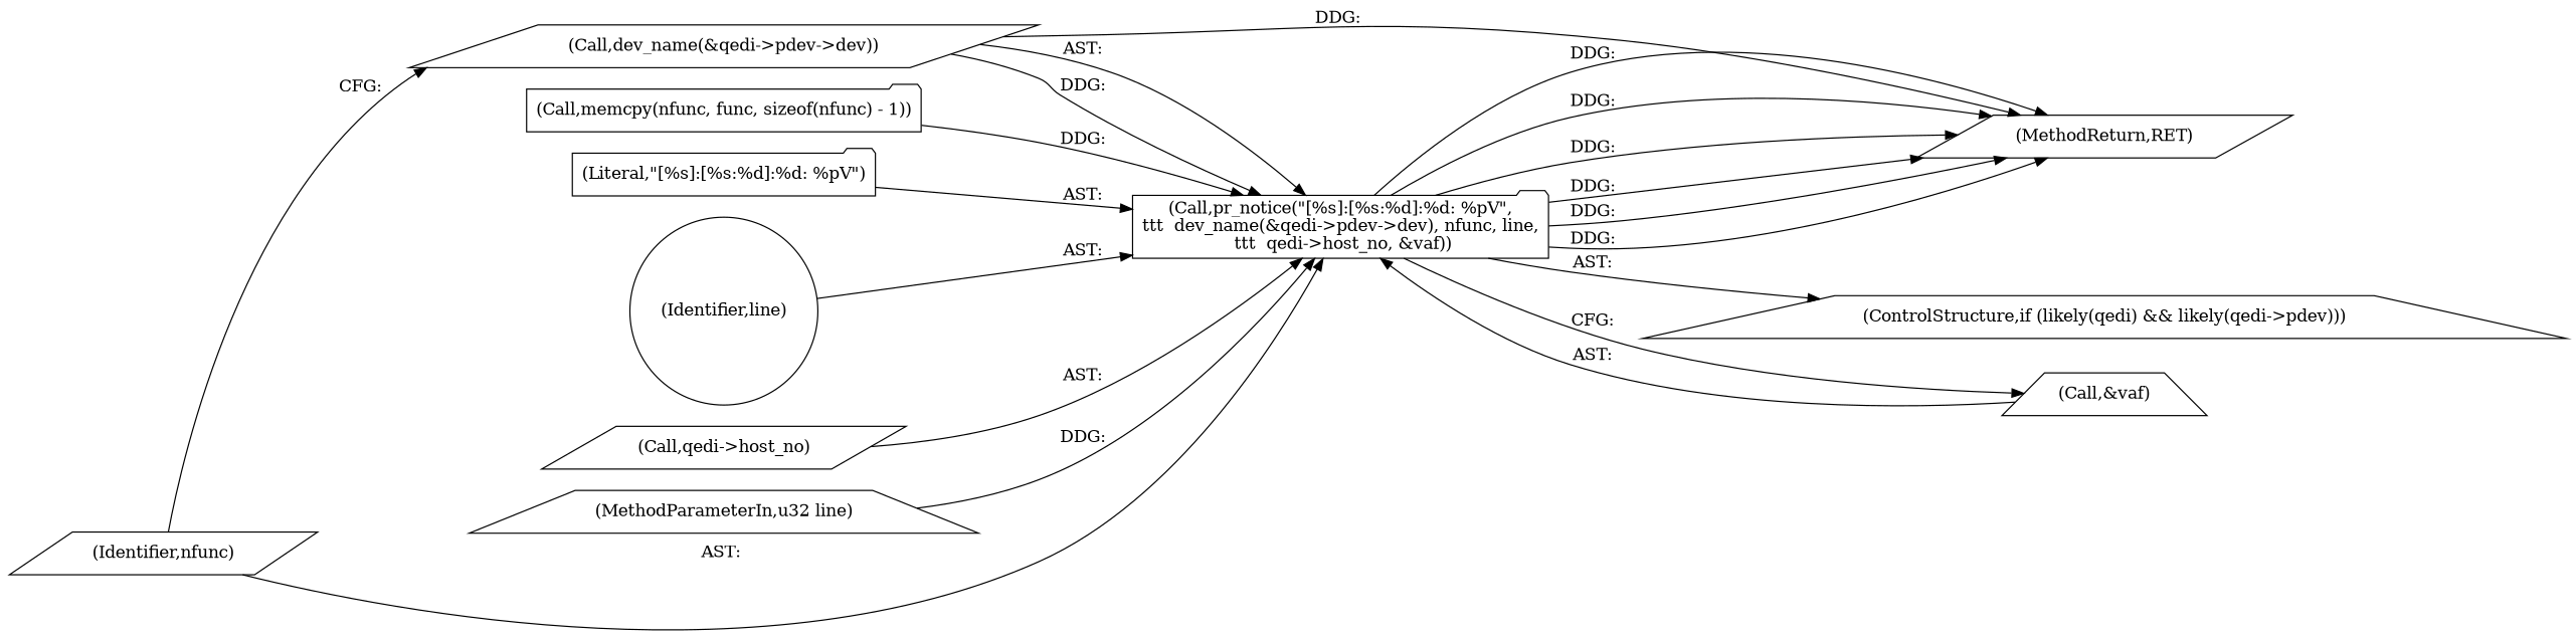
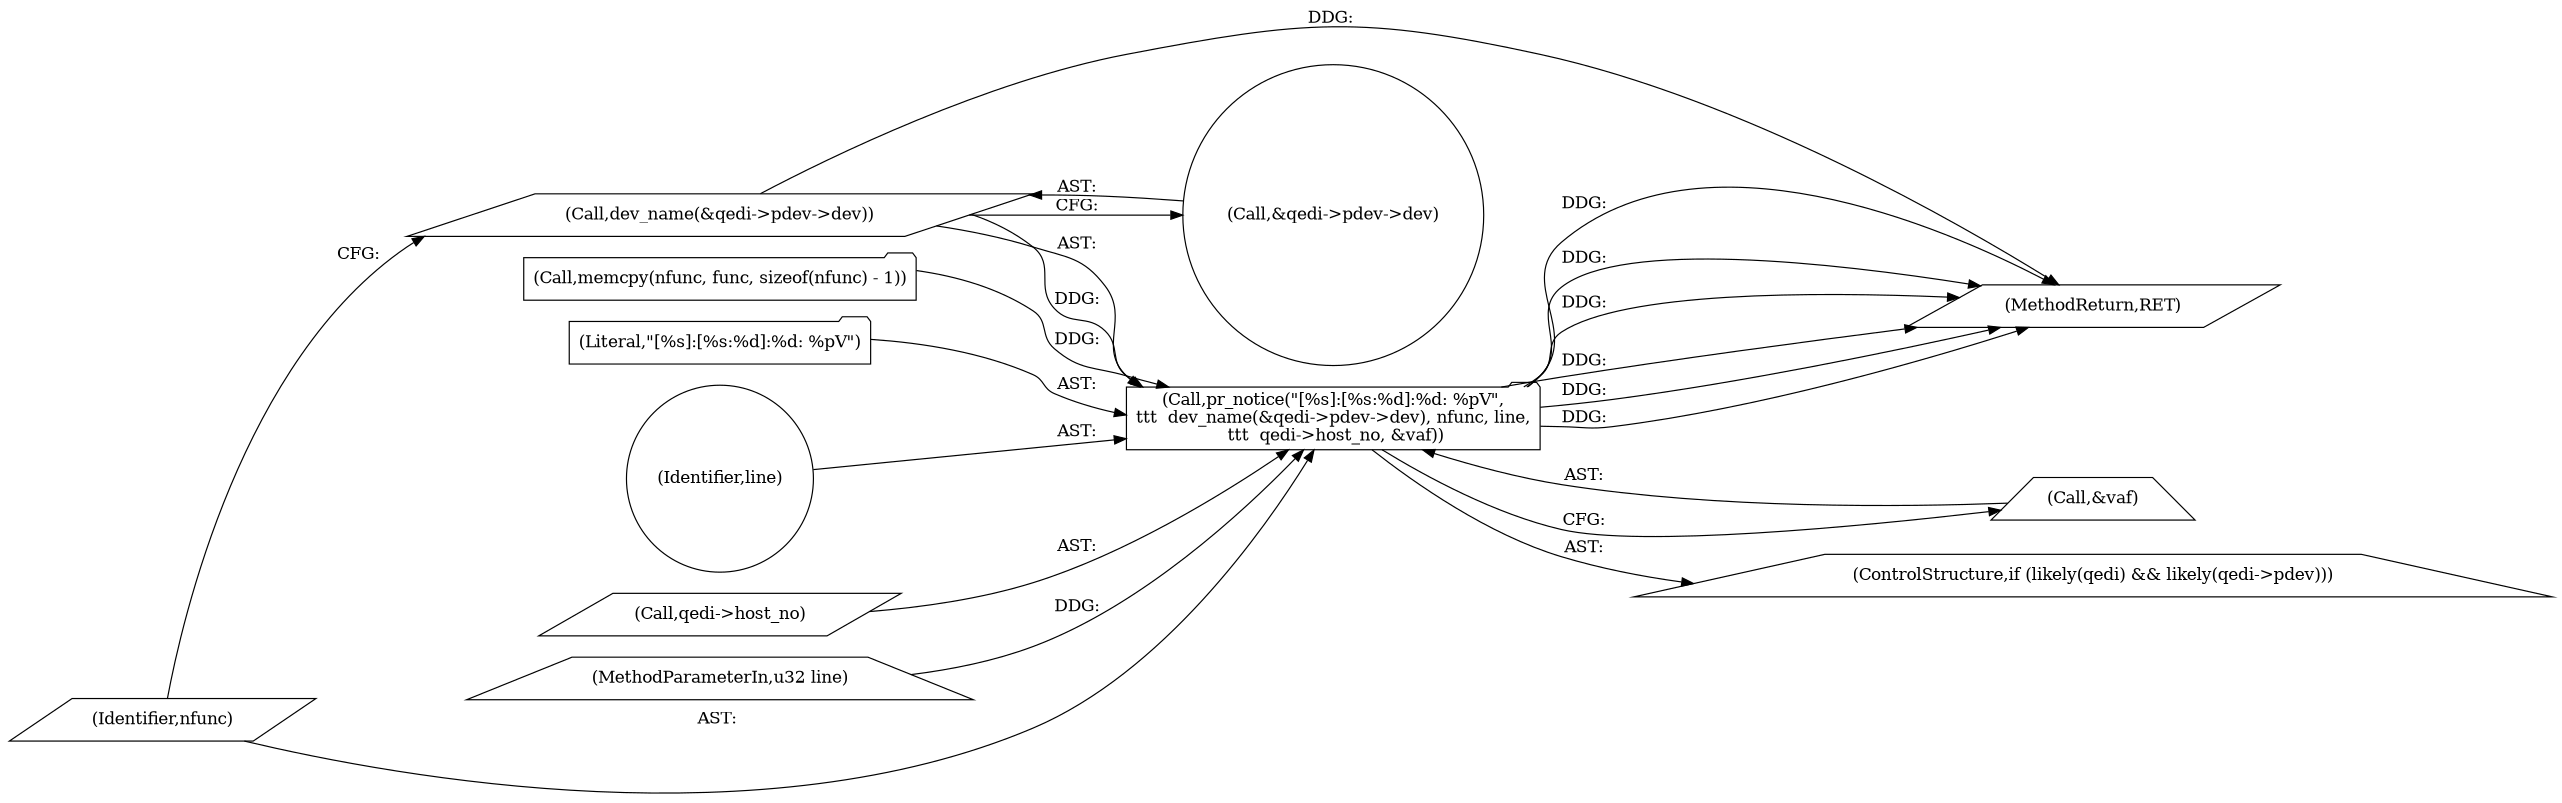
  digraph {
    rankdir=LR
    node [shape=parallelogram]
    n1 [label="(Call,dev_name(&qedi->pdev->dev))"]
    n2 [label="(Call,pr_notice(\"[%s]:[%s:%d]:%d: %pV\",\n\t\t\t  dev_name(&qedi->pdev->dev), nfunc, line,\n \t\t\t  qedi->host_no, &vaf))" shape=folder]
    n3 [label="(MethodReturn,RET)"]
+   n4 [label="(Call,&qedi->pdev->dev)" shape=circle]
    n5 [label="(ControlStructure,if (likely(qedi) && likely(qedi->pdev)))" shape=trapezium]
    n6 [label="(Call,&vaf)" shape=trapezium]
    n7 [label="(Call,memcpy(nfunc, func, sizeof(nfunc) - 1))" shape=folder]
    n8 [label="(Literal,\"[%s]:[%s:%d]:%d: %pV\")" shape=folder]
    n9 [label="(Identifier,line)" shape=circle]
    n10 [label="(Call,qedi->host_no)"]
    n11 [label="(MethodParameterIn,u32 line)" shape=trapezium]
    n12 [label="(Identifier,nfunc)"]
    n1 -> n2 [label="AST: "]
    n1 -> n2 [label="DDG: "]
    n1 -> n3 [label="DDG: "]
+   n1 -> n4 [label="CFG: "]
    n2 -> n3 [label="DDG: "]
    n2 -> n3 [label="DDG: "]
    n2 -> n3 [label="DDG: "]
    n2 -> n3 [label="DDG: "]
    n2 -> n3 [label="DDG: "]
    n2 -> n3 [label="DDG: "]
    n2 -> n5 [label="AST: "]
    n2 -> n6 [label="CFG: "]
+   n4 -> n1 [label="AST: "]
    n6 -> n2 [label="AST: "]
    n7 -> n2 [label="DDG: "]
    n8 -> n2 [label="AST: "]
    n9 -> n2 [label="AST: "]
    n10 -> n2 [label="AST: "]
    n11 -> n2 [label="DDG: "]
    n12 -> n1 [label="CFG: "]
    n12 -> n2 [label="AST: "]
  }
